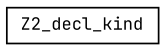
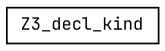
  digraph {
    rankdir=TB
    fontname="JetBrains Mono"
-   n1 [color=black fillcolor=white fontname="JetBrains Mono" fontsize=10 height=0.2 label=Z2_decl_kind shape=record style=filled width=0.4]
+   n1 [color=black fillcolor=white fontname="JetBrains Mono" fontsize=10 height=0.2 label=Z3_decl_kind shape=record style=filled width=0.4]
  }
